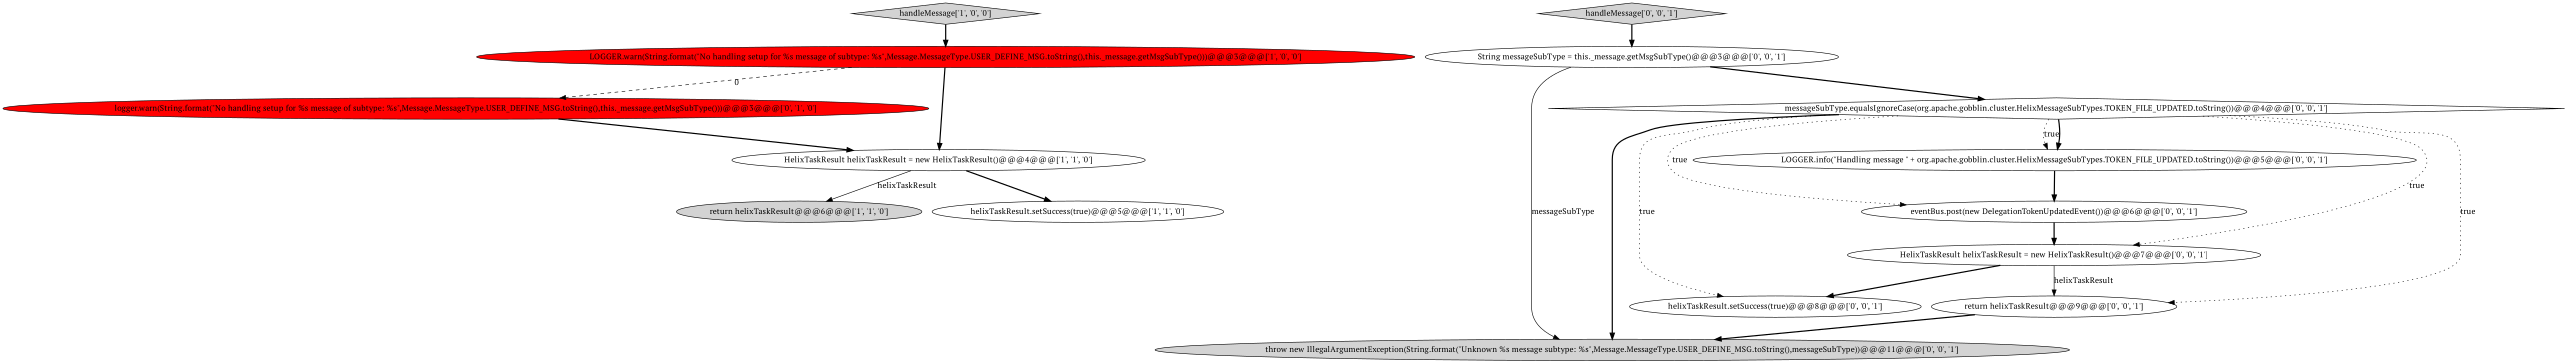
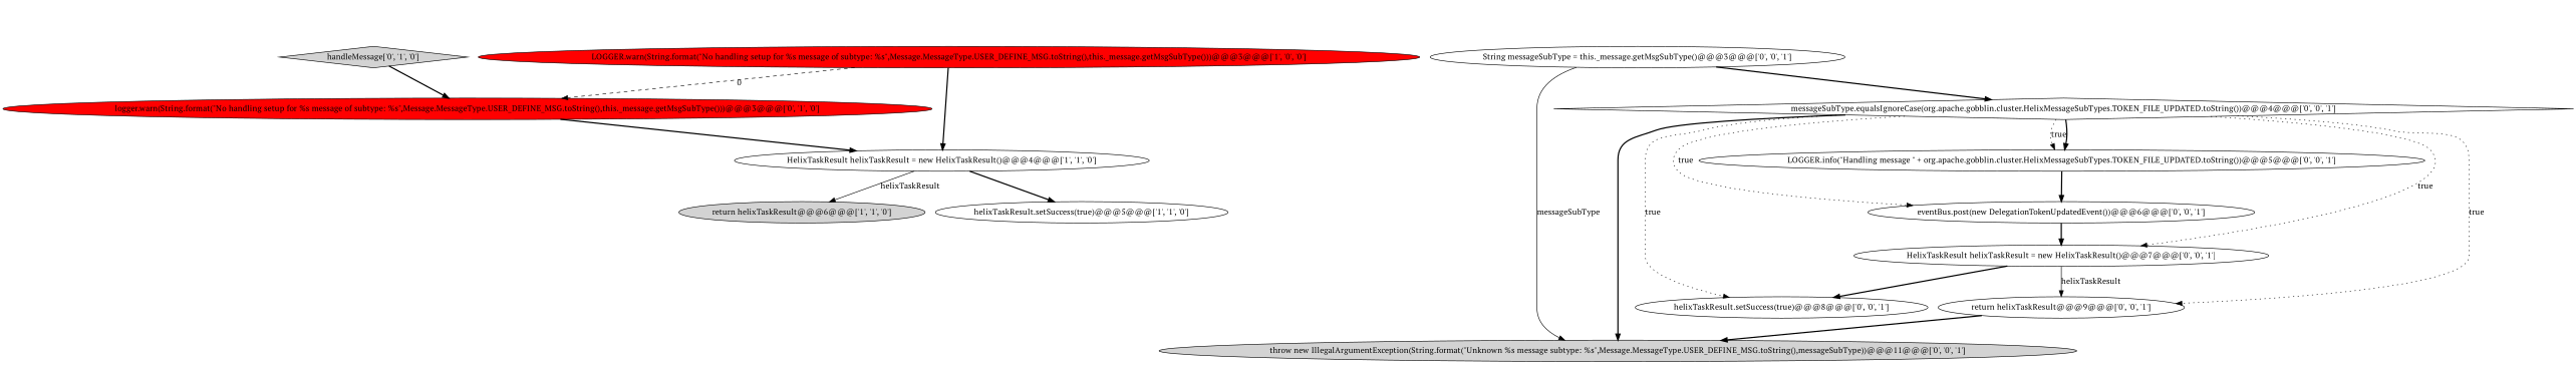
  digraph {
    fontname="PT Serif"
    node [fillcolor=white fontname="PT Serif" shape=ellipse style=filled]
    edge [fontname="PT Serif" style=bold]
    n1 [fillcolor=red label="LOGGER.warn(String.format(\"No handling setup for %s message of subtype: %s\",Message.MessageType.USER_DEFINE_MSG.toString(),this._message.getMsgSubType()))@@@3@@@['1', '0', '0']"]
    n2 [label="HelixTaskResult helixTaskResult = new HelixTaskResult()@@@4@@@['1', '1', '0']"]
    n3 [fillcolor=red label="logger.warn(String.format(\"No handling setup for %s message of subtype: %s\",Message.MessageType.USER_DEFINE_MSG.toString(),this._message.getMsgSubType()))@@@3@@@['0', '1', '0']"]
    n4 [fillcolor=lightgray label="return helixTaskResult@@@6@@@['1', '1', '0']"]
    n5 [label="helixTaskResult.setSuccess(true)@@@5@@@['1', '1', '0']"]
    n6 [label="return helixTaskResult@@@9@@@['0', '0', '1']"]
    n7 [fillcolor=lightgray label="throw new IllegalArgumentException(String.format(\"Unknown %s message subtype: %s\",Message.MessageType.USER_DEFINE_MSG.toString(),messageSubType))@@@11@@@['0', '0', '1']"]
+   n8 [fillcolor=lightgray label="handleMessage['0', '1', '0']" shape=diamond]
    n9 [label="String messageSubType = this._message.getMsgSubType()@@@3@@@['0', '0', '1']"]
    n10 [label="messageSubType.equalsIgnoreCase(org.apache.gobblin.cluster.HelixMessageSubTypes.TOKEN_FILE_UPDATED.toString())@@@4@@@['0', '0', '1']" shape=diamond]
    n11 [label="helixTaskResult.setSuccess(true)@@@8@@@['0', '0', '1']"]
    n12 [label="eventBus.post(new DelegationTokenUpdatedEvent())@@@6@@@['0', '0', '1']"]
    n13 [label="LOGGER.info(\"Handling message \" + org.apache.gobblin.cluster.HelixMessageSubTypes.TOKEN_FILE_UPDATED.toString())@@@5@@@['0', '0', '1']"]
    n14 [label="HelixTaskResult helixTaskResult = new HelixTaskResult()@@@7@@@['0', '0', '1']"]
-   n15 [fillcolor=lightgray label="handleMessage['1', '0', '0']" shape=diamond]
-   n16 [fillcolor=lightgray label="handleMessage['0', '0', '1']" shape=diamond]
    n1 -> n2
    n1 -> n3 [label=0 style=dashed]
    n2 -> n4 [label=helixTaskResult style=solid]
    n2 -> n5
    n3 -> n2
    n6 -> n7
+   n8 -> n3
    n9 -> n7 [label=messageSubType style=solid]
    n9 -> n10
    n10 -> n6 [label=true style=dotted]
    n10 -> n7
    n10 -> n11 [label=true style=dotted]
    n10 -> n12 [label=true style=dotted]
    n10 -> n13 [label=true style=dotted]
    n10 -> n13
    n10 -> n14 [label=true style=dotted]
    n12 -> n14
    n13 -> n12
    n14 -> n6 [label=helixTaskResult style=solid]
    n14 -> n11
-   n15 -> n1
-   n16 -> n9
  }
